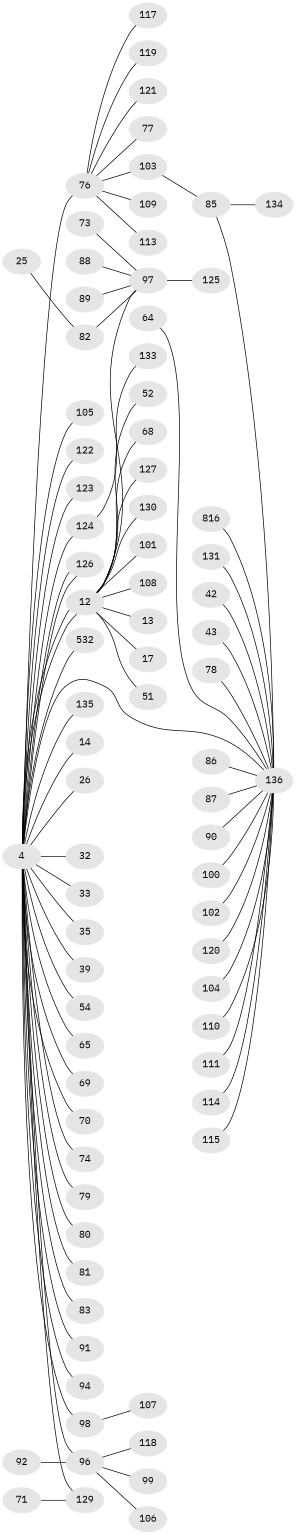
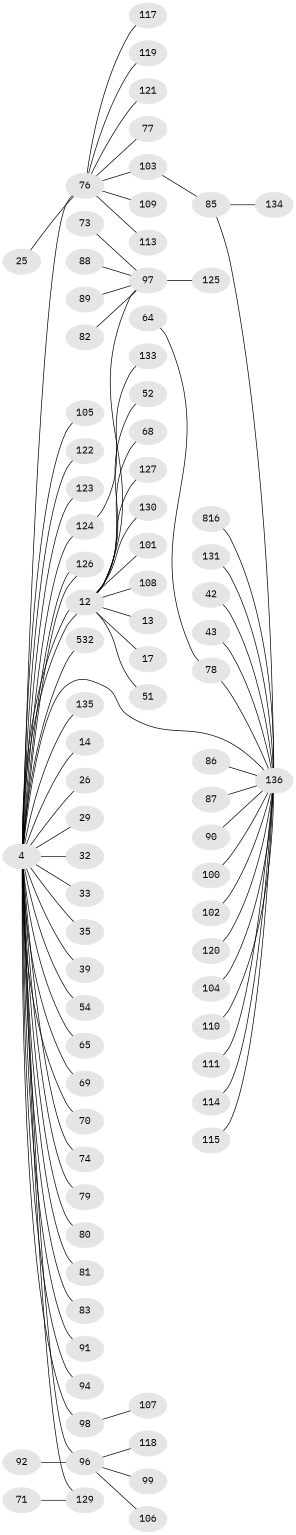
  graph {
    fontname="IBM Plex Mono"
    rankdir=LR
    node [color=gray90 fontname="IBM Plex Mono" style=filled]
    edge [fontname="IBM Plex Mono"]
    12 [super="+9"]
    13
    17
    51
    52 [super="+48"]
    68 [super="+38+50"]
    97 [super="+28+66+40+59+61+72"]
    101 [super="+47"]
    108
    127
    130
    4
    14
    26
+   29
    32
    33
    35
    39
    54
    65
    69
    70
    74 [super="+57+63"]
    76 [super="+19"]
    79 [super="+36"]
    80 [super="+37"]
    81 [super="+30+41+53"]
    83
    91
    94 [super="+60"]
    96 [super="+62+75+84"]
    98 [super="+58"]
    105
    122
    123
    124 [super="+45+95"]
    126
    129 [super="+7+15+93+67"]
    n40 [label=532]
    135
    136 [super="+16+46+128+22+56"]
    77
    103
    109
    113 [super="+49+112"]
    117
    119
    121
    99
    106
    118
    107
    133
    125
    n56 [label=25]
    42
    43
    64
    71
    73
    85
    78
    82
    134
    86 [super="+24"]
    87
    88
    89
    90
    92
    100
    102 [super="+44"]
    120
    104 [super="+25"]
    110
    111
    114
    115
    n80 [label=816]
    131
    12 -- 13
    12 -- 17
    12 -- 51
    12 -- 52
    12 -- 68 [weight=2]
    12 -- 97
    12 -- 101
    12 -- 108
    12 -- 127
    12 -- 130
    97 -- 125
    4 -- 12 [weight=2]
    4 -- 12
    4 -- 14
    4 -- 26
+   4 -- 29
    4 -- 32
    4 -- 33
    4 -- 35
    4 -- 39
    4 -- 54
    4 -- 65
    4 -- 69
    4 -- 70
    4 -- 74
    4 -- 76 [weight=2]
    4 -- 79
    4 -- 80
    4 -- 81
    4 -- 83
    4 -- 91
    4 -- 94
    4 -- 96
    4 -- 98
    4 -- 105
    4 -- 122
    4 -- 123
    4 -- 124
    4 -- 126
    4 -- 126
    4 -- 129 [weight=2]
    4 -- n40
    4 -- 135
    4 -- 136 [weight=2]
    76 -- 77
    76 -- 103
    76 -- 109
    76 -- 113 [weight=2]
    76 -- 117
    76 -- 119
    76 -- 121
    96 -- 99
    96 -- 106
    96 -- 118
    98 -- 107
    124 -- 133
    103 -- 85
-   n56 -- 82
+   n56 -- 76
    42 -- 136
    43 -- 136
-   64 -- 136
+   64 -- 78
    71 -- 129
    73 -- 97
    85 -- 136
    85 -- 134
    78 -- 136
    82 -- 97
    86 -- 136
    87 -- 136
    88 -- 97
    89 -- 97
    90 -- 136
    92 -- 96
    100 -- 136
    102 -- 136
    120 -- 136
    104 -- 136
    110 -- 136
    111 -- 136
    114 -- 136
    115 -- 136
    n80 -- 136
    131 -- 136
  }
